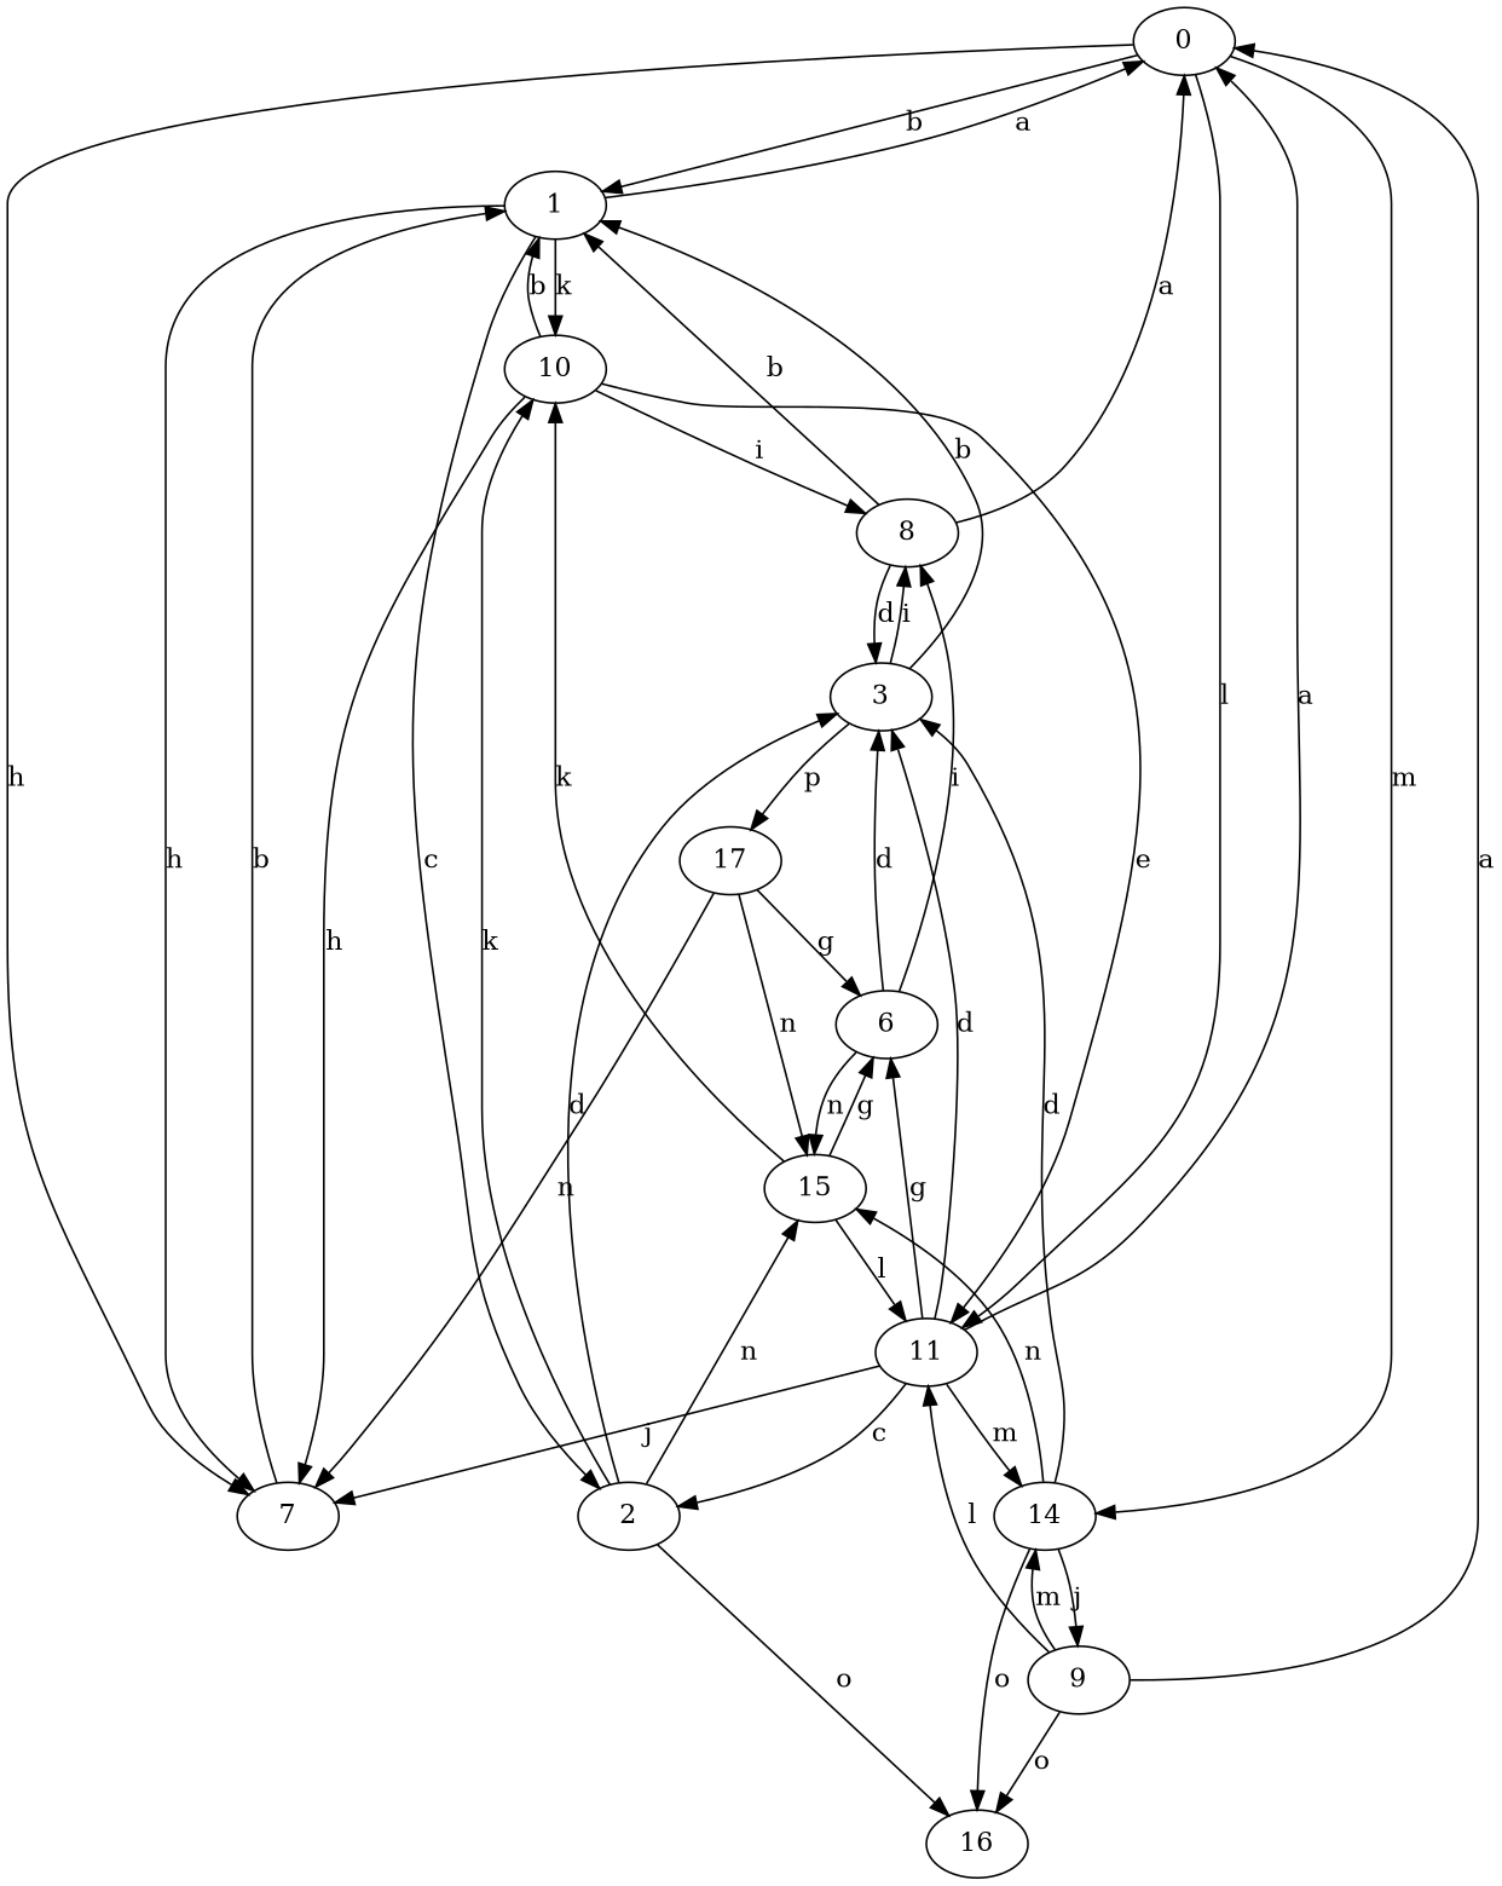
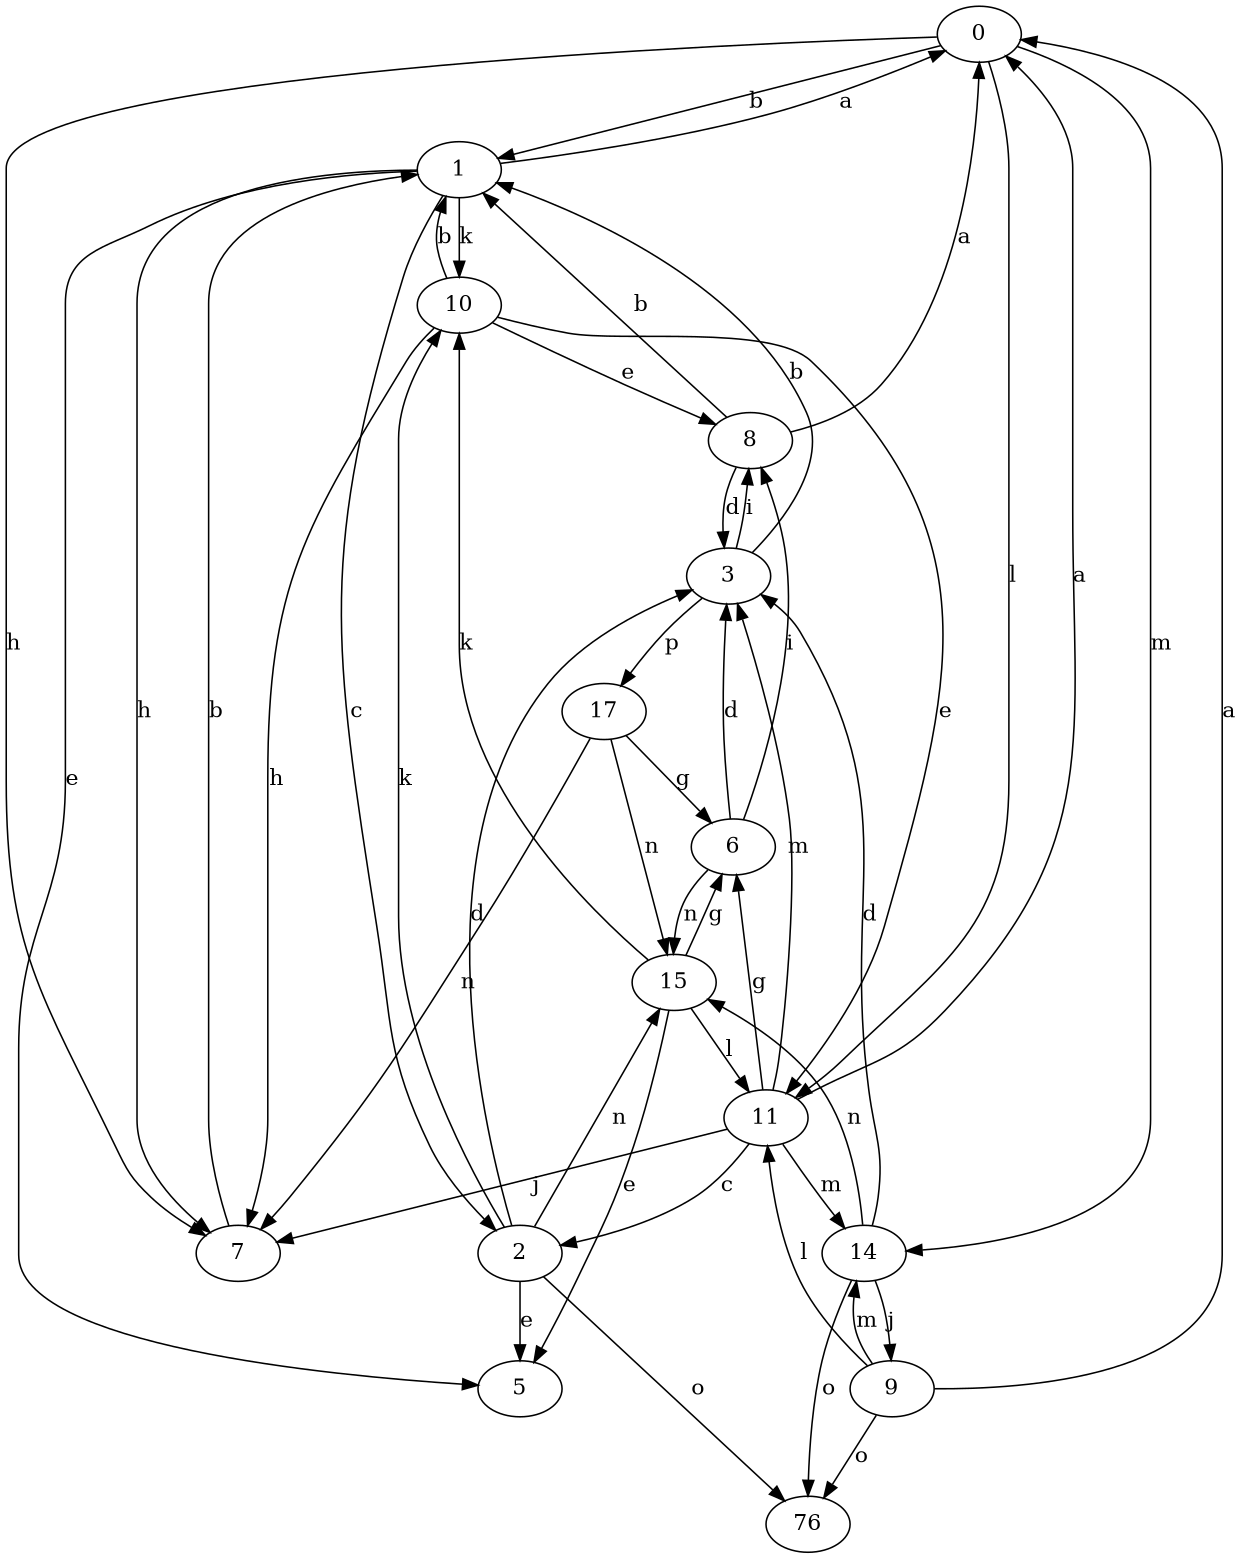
  strict digraph {
    0
    1
    7
    11
    14
    2
+   5
    10
    9
-   16
+   16 [label=76]
    3
    6
    15
    8
    17
    0 -> 1 [label=b]
    0 -> 7 [label=h]
    0 -> 11 [label=l]
    0 -> 14 [label=m]
    1 -> 0 [label=a]
    1 -> 7 [label=h]
    1 -> 2 [label=c]
+   1 -> 5 [label=e]
    1 -> 10 [label=k]
    7 -> 1 [label=b]
    11 -> 0 [label=a]
    11 -> 7 [label=j]
    11 -> 14 [label=m]
    11 -> 2 [label=c]
-   11 -> 3 [label=d]
+   11 -> 3 [label=m]
    11 -> 6 [label=g]
    14 -> 9 [label=j]
    14 -> 16 [label=o]
    14 -> 3 [label=d]
    14 -> 15 [label=n]
+   2 -> 5 [label=e]
    2 -> 10 [label=k]
    2 -> 16 [label=o]
    2 -> 3 [label=d]
    2 -> 15 [label=n]
    10 -> 1 [label=b]
    10 -> 7 [label=h]
    10 -> 11 [label=e]
-   10 -> 8 [label=i]
+   10 -> 8 [label=e]
    9 -> 0 [label=a]
    9 -> 11 [label=l]
    9 -> 14 [label=m]
    9 -> 16 [label=o]
    3 -> 1 [label=b]
    3 -> 8 [label=i]
    3 -> 17 [label=p]
    6 -> 3 [label=d]
    6 -> 15 [label=n]
    6 -> 8 [label=i]
    15 -> 11 [label=l]
+   15 -> 5 [label=e]
    15 -> 10 [label=k]
    15 -> 6 [label=g]
    8 -> 0 [label=a]
    8 -> 1 [label=b]
    8 -> 3 [label=d]
    17 -> 7 [label=n]
    17 -> 6 [label=g]
    17 -> 15 [label=n]
  }
